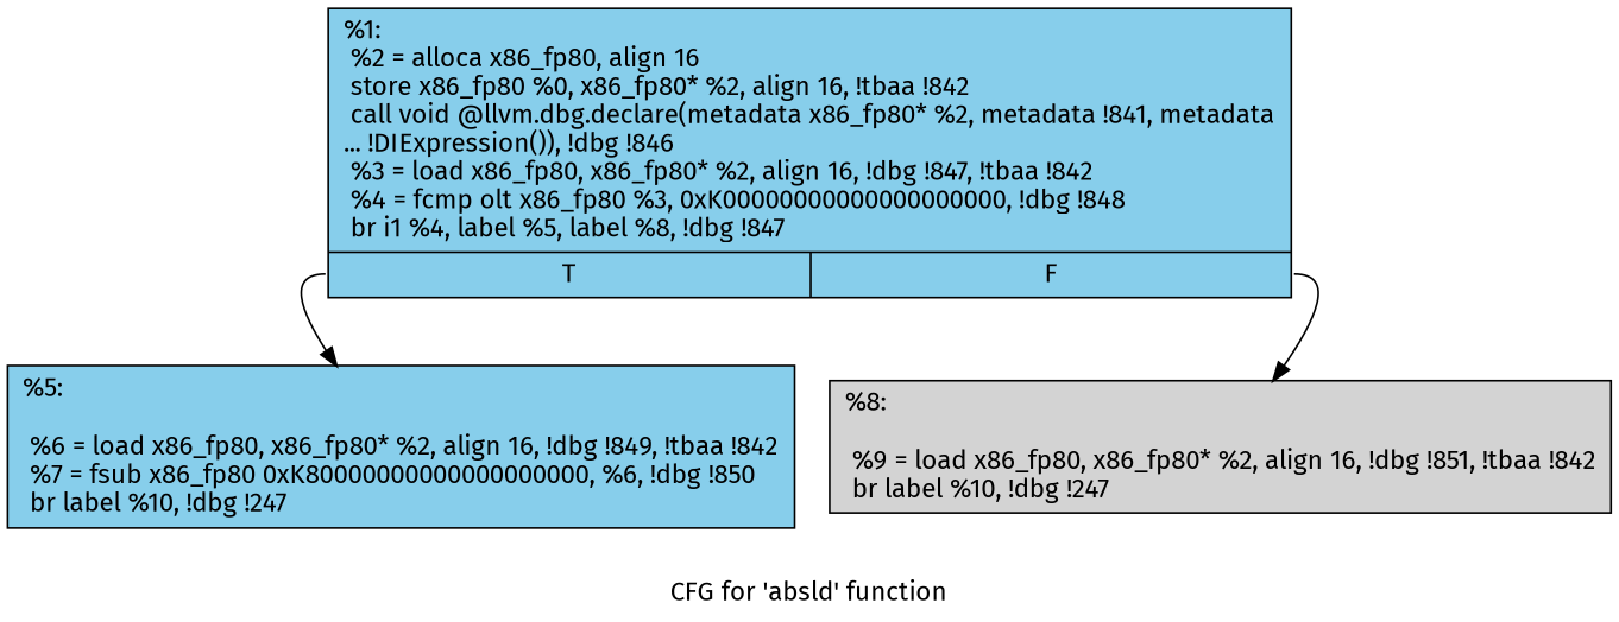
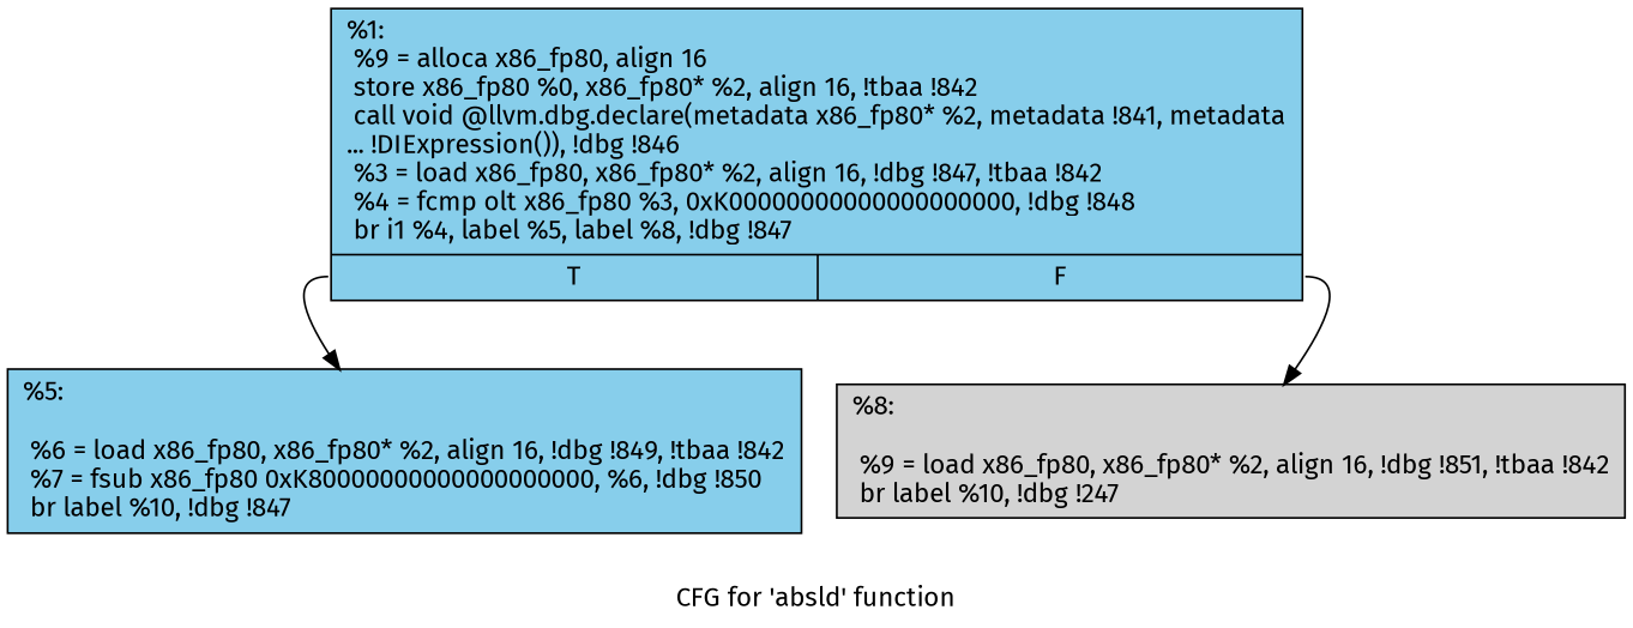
  digraph {
    fontname="Fira Sans"
    label="CFG for 'absld' function"
    node [fillcolor=skyblue fontname="Fira Sans" shape=record style=filled]
    edge [fontname="Fira Sans"]
-   n1 [label="{%1:\l  %2 = alloca x86_fp80, align 16\l  store x86_fp80 %0, x86_fp80* %2, align 16, !tbaa !842\l  call void @llvm.dbg.declare(metadata x86_fp80* %2, metadata !841, metadata\l... !DIExpression()), !dbg !846\l  %3 = load x86_fp80, x86_fp80* %2, align 16, !dbg !847, !tbaa !842\l  %4 = fcmp olt x86_fp80 %3, 0xK00000000000000000000, !dbg !848\l  br i1 %4, label %5, label %8, !dbg !847\l|{<s0>T|<s1>F}}"]
-   n2 [label="{%5:\l\l  %6 = load x86_fp80, x86_fp80* %2, align 16, !dbg !849, !tbaa !842\l  %7 = fsub x86_fp80 0xK80000000000000000000, %6, !dbg !850\l  br label %10, !dbg !247\l}"]
+   n1 [label="{%1:\l  %9 = alloca x86_fp80, align 16\l  store x86_fp80 %0, x86_fp80* %2, align 16, !tbaa !842\l  call void @llvm.dbg.declare(metadata x86_fp80* %2, metadata !841, metadata\l... !DIExpression()), !dbg !846\l  %3 = load x86_fp80, x86_fp80* %2, align 16, !dbg !847, !tbaa !842\l  %4 = fcmp olt x86_fp80 %3, 0xK00000000000000000000, !dbg !848\l  br i1 %4, label %5, label %8, !dbg !847\l|{<s0>T|<s1>F}}"]
+   n2 [label="{%5:\l\l  %6 = load x86_fp80, x86_fp80* %2, align 16, !dbg !849, !tbaa !842\l  %7 = fsub x86_fp80 0xK80000000000000000000, %6, !dbg !850\l  br label %10, !dbg !847\l}"]
    n3 [fillcolor=lightgrey label="{%8:\l\l  %9 = load x86_fp80, x86_fp80* %2, align 16, !dbg !851, !tbaa !842\l  br label %10, !dbg !247\l}"]
    n1 -> n2 [tailport=s0]
    n1 -> n3 [tailport=s1]
  }
